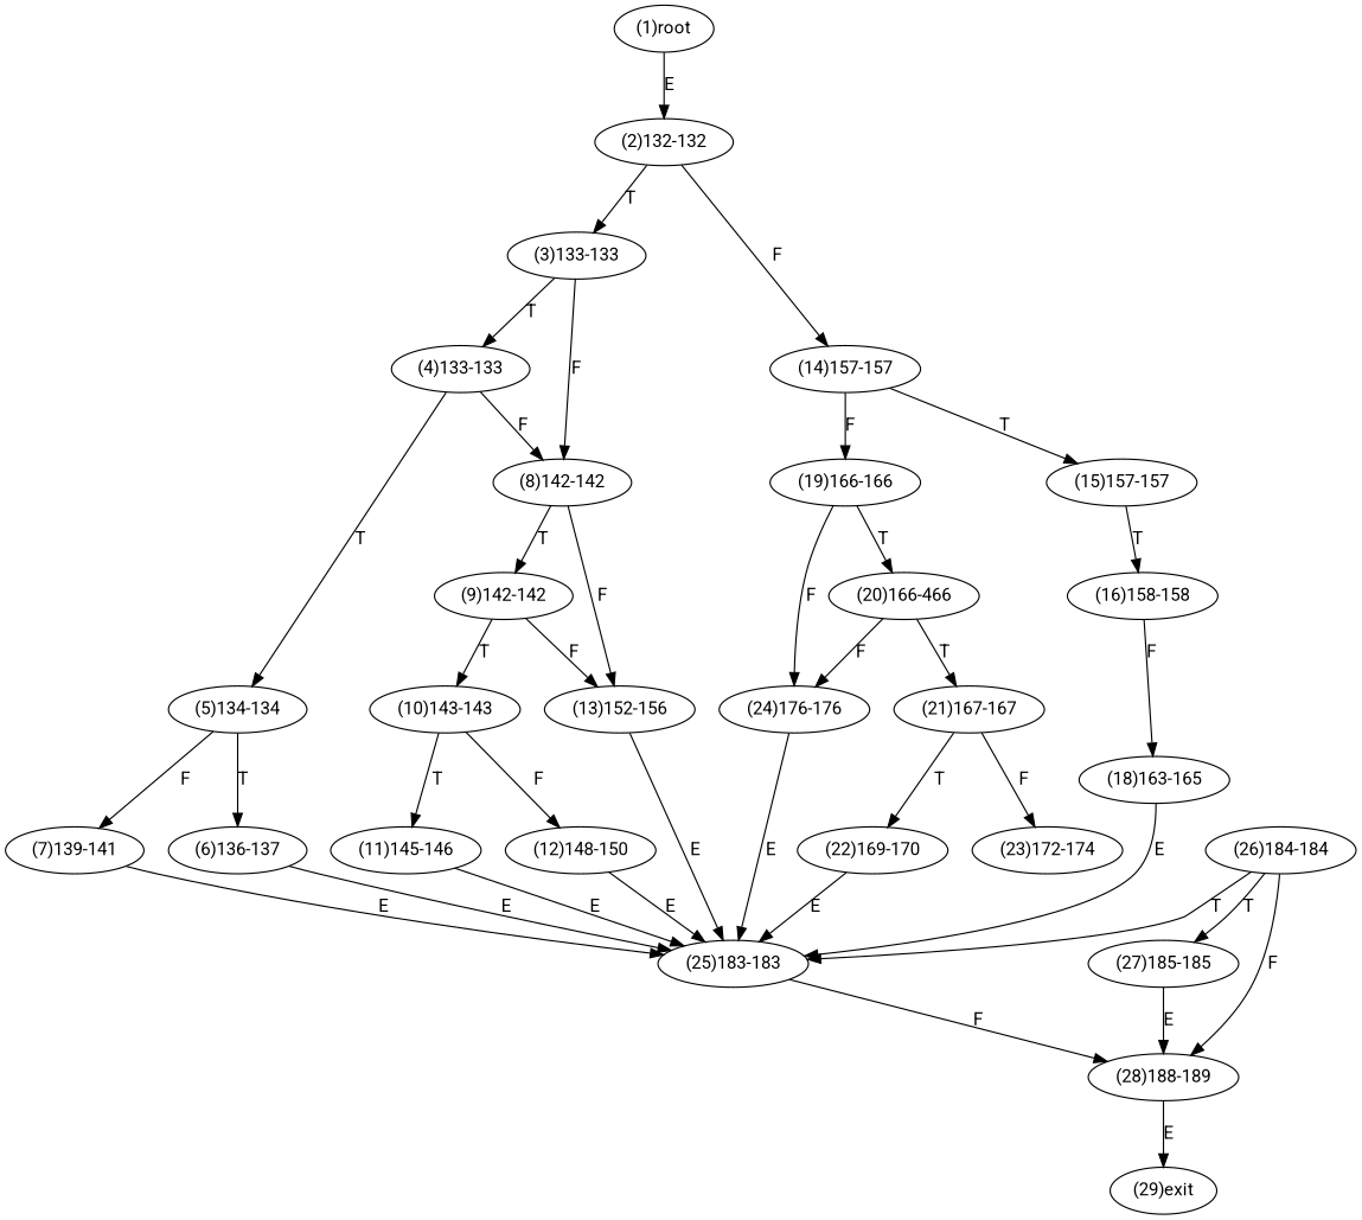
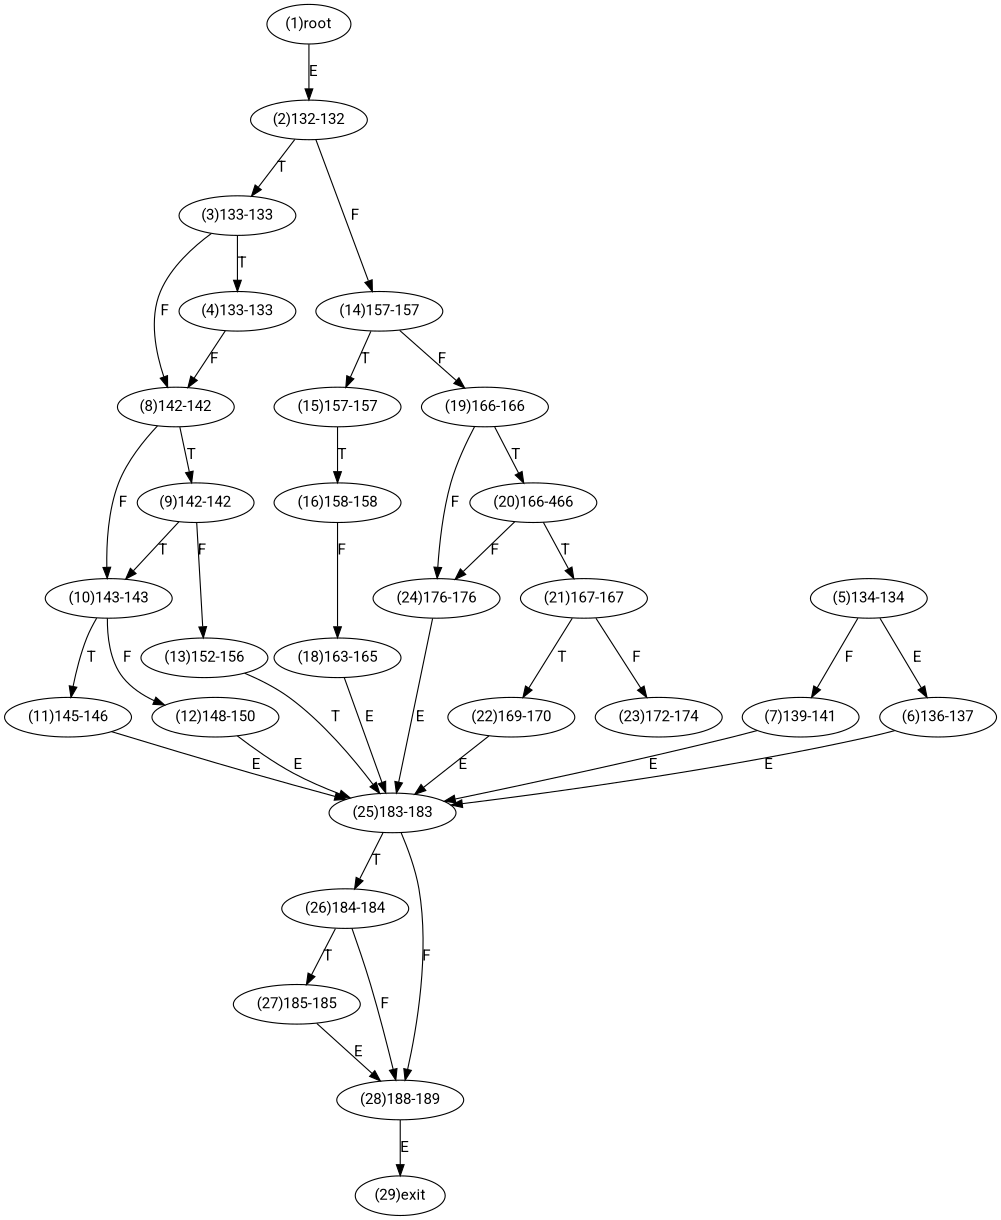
  digraph {
    fontname=Roboto
    node [fontname=Roboto]
    edge [fontname=Roboto]
    n1 [label="(1)root"]
    n2 [label="(2)132-132"]
    n3 [label="(3)133-133"]
    n4 [label="(14)157-157"]
    n5 [label="(4)133-133"]
    n6 [label="(8)142-142"]
    n7 [label="(15)157-157"]
    n8 [label="(19)166-166"]
    n9 [label="(5)134-134"]
    n10 [label="(9)142-142"]
    n11 [label="(13)152-156"]
    n12 [label="(6)136-137"]
    n13 [label="(7)139-141"]
    n14 [label="(25)183-183"]
    n15 [label="(26)184-184"]
    n16 [label="(28)188-189"]
    n17 [label="(10)143-143"]
    n18 [label="(11)145-146"]
    n19 [label="(12)148-150"]
    n20 [label="(16)158-158"]
    n21 [label="(20)166-466"]
    n22 [label="(24)176-176"]
    n23 [label="(18)163-165"]
    n24 [label="(21)167-167"]
    n25 [label="(23)172-174"]
    n26 [label="(22)169-170"]
    n27 [label="(27)185-185"]
    n28 [label="(29)exit"]
    n1 -> n2 [label=E]
    n2 -> n3 [label=T]
    n2 -> n4 [label=F]
    n3 -> n5 [label=T]
    n3 -> n6 [label=F]
    n4 -> n7 [label=T]
    n4 -> n8 [label=F]
    n5 -> n6 [label=F]
-   n5 -> n9 [label=T]
    n6 -> n10 [label=T]
-   n6 -> n11 [label=F]
+   n6 -> n17 [label=F]
    n7 -> n20 [label=T]
    n8 -> n21 [label=T]
    n8 -> n22 [label=F]
-   n9 -> n12 [label=T]
+   n9 -> n12 [label=E]
    n9 -> n13 [label=F]
    n10 -> n11 [label=F]
    n10 -> n17 [label=T]
-   n11 -> n14 [label=E]
+   n11 -> n14 [label=T]
    n12 -> n14 [label=E]
    n13 -> n14 [label=E]
-   n15 -> n14 [label=T]
+   n14 -> n15 [label=T]
    n14 -> n16 [label=F]
    n15 -> n16 [label=F]
    n15 -> n27 [label=T]
    n16 -> n28 [label=E]
    n17 -> n18 [label=T]
    n17 -> n19 [label=F]
    n18 -> n14 [label=E]
    n19 -> n14 [label=E]
    n20 -> n23 [label=F]
    n21 -> n22 [label=F]
    n21 -> n24 [label=T]
    n22 -> n14 [label=E]
    n23 -> n14 [label=E]
    n24 -> n25 [label=F]
    n24 -> n26 [label=T]
    n26 -> n14 [label=E]
    n27 -> n16 [label=E]
  }
